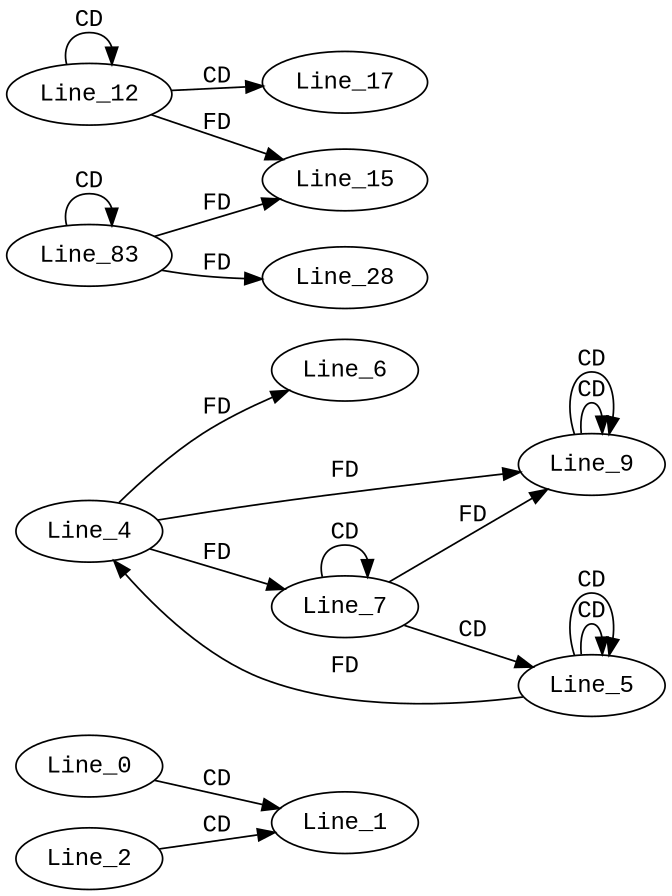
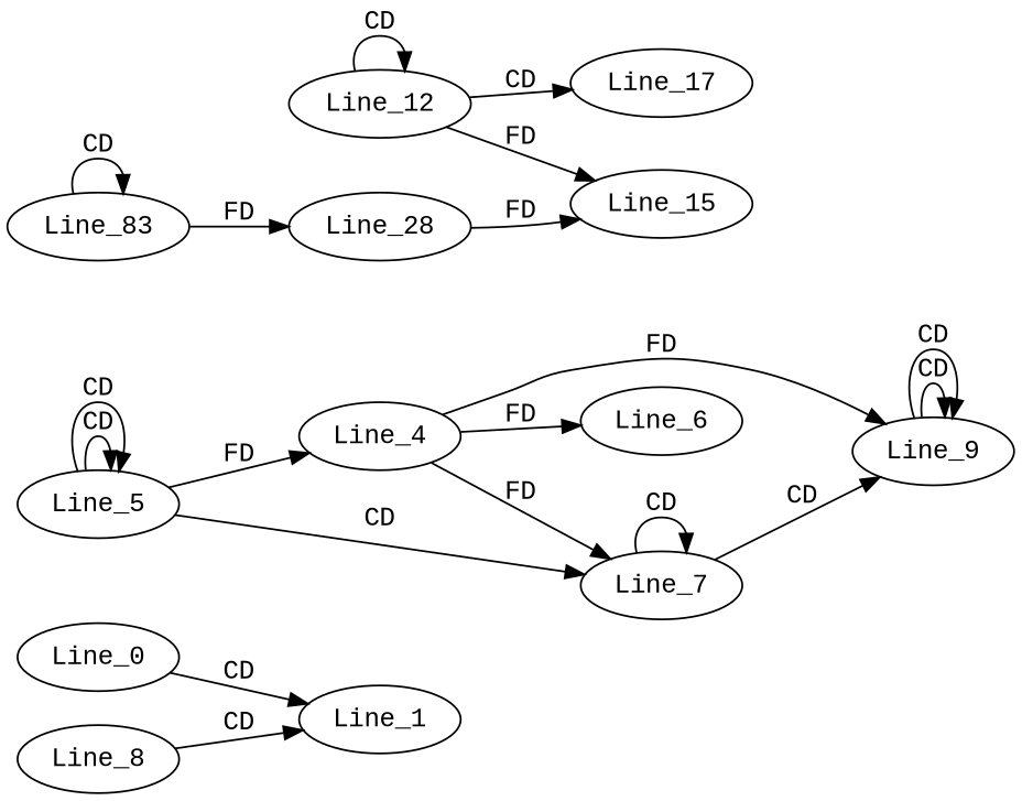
  digraph {
    fontname="Liberation Mono"
    rankdir=LR
    node [fontname="Liberation Mono"]
    edge [fontname="Liberation Mono"]
    Line_0
    Line_1
-   Line_2
+   Line_2 [label=Line_8]
    Line_4
    Line_6
    Line_7
    Line_9
    Line_5
    Line_12
    Line_15
    Line_17
    n12 [label=Line_83]
    n13 [label=Line_28]
    Line_0 -> Line_1 [label=CD]
    Line_2 -> Line_1 [label=CD]
    Line_4 -> Line_6 [label=FD]
    Line_4 -> Line_7 [label=FD]
    Line_4 -> Line_9 [label=FD]
    Line_7 -> Line_7 [label=CD]
-   Line_7 -> Line_9 [label=FD]
+   Line_7 -> Line_9 [label=CD]
    Line_9 -> Line_9 [label=CD]
    Line_9 -> Line_9 [label=CD]
    Line_5 -> Line_4 [label=FD]
-   Line_7 -> Line_5 [label=CD]
+   Line_5 -> Line_7 [label=CD]
    Line_5 -> Line_5 [label=CD]
    Line_5 -> Line_5 [label=CD]
    Line_12 -> Line_12 [label=CD]
    Line_12 -> Line_15 [label=FD]
    Line_12 -> Line_17 [label=CD]
-   n12 -> Line_15 [label=FD]
+   n13 -> Line_15 [label=FD]
    n12 -> n12 [label=CD]
    n12 -> n13 [label=FD]
  }
